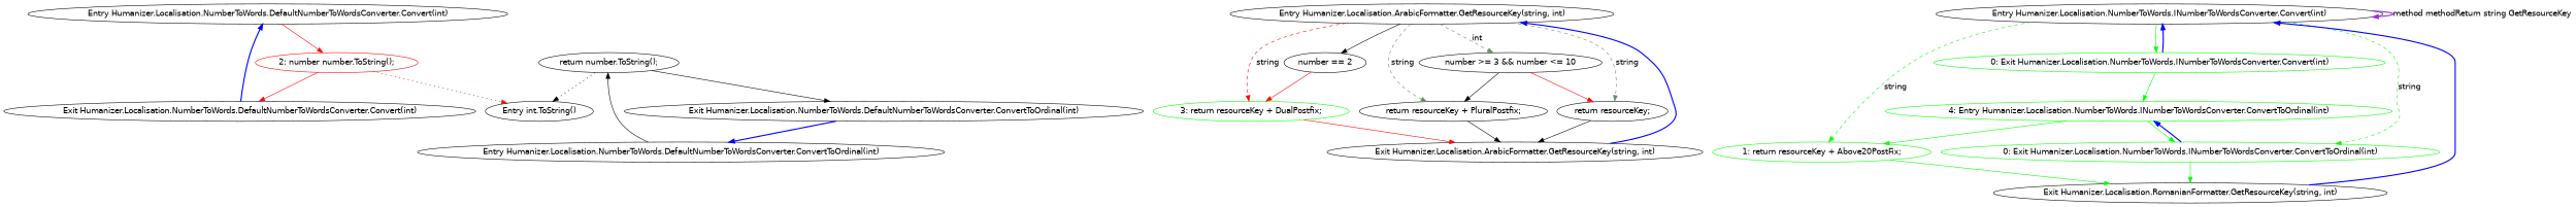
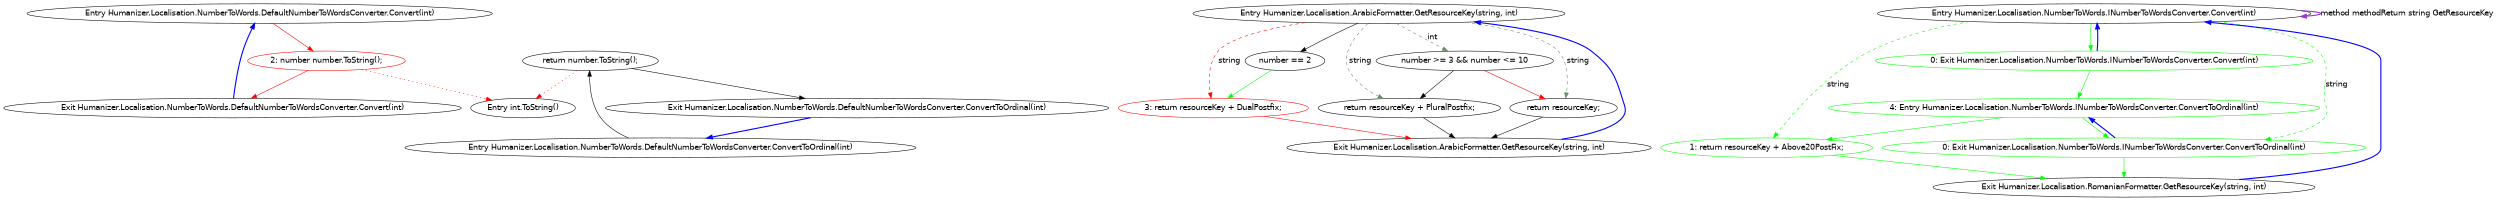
  digraph {
    fontname="DejaVu Sans"
    node [cluster="Humanizer.Localisation.ArabicFormatter.GetResourceKey(string, int)" fontname="DejaVu Sans" span="4-4"]
    edge [color=green fontname="DejaVu Sans" style=solid]
    n1 [cluster="Humanizer.Localisation.NumberToWords.DefaultNumberToWordsConverter.Convert(int)" label="Entry Humanizer.Localisation.NumberToWords.DefaultNumberToWordsConverter.Convert(int)"]
    n2 [cluster="Humanizer.Localisation.NumberToWords.DefaultNumberToWordsConverter.Convert(int)" color=red community=0 label="2: number number.ToString();" span="6-6"]
    n3 [cluster="Humanizer.Localisation.NumberToWords.DefaultNumberToWordsConverter.Convert(int)" label="Exit Humanizer.Localisation.NumberToWords.DefaultNumberToWordsConverter.Convert(int)"]
    n4 [cluster="int.ToString()" label="Entry int.ToString()" span="0-0"]
    n5 [cluster="Humanizer.Localisation.NumberToWords.DefaultNumberToWordsConverter.ConvertToOrdinal(int)" label="Entry Humanizer.Localisation.NumberToWords.DefaultNumberToWordsConverter.ConvertToOrdinal(int)" span="9-9"]
    n6 [cluster="Humanizer.Localisation.NumberToWords.DefaultNumberToWordsConverter.ConvertToOrdinal(int)" label="return number.ToString();" span="11-11"]
    n7 [cluster="Humanizer.Localisation.NumberToWords.DefaultNumberToWordsConverter.ConvertToOrdinal(int)" label="Exit Humanizer.Localisation.NumberToWords.DefaultNumberToWordsConverter.ConvertToOrdinal(int)" span="9-9"]
    n8 [file="DefaultFormatter.cs" label="Entry Humanizer.Localisation.ArabicFormatter.GetResourceKey(string, int)" span="7-7"]
    n9 [file="DefaultFormatter.cs" label="number == 2" span="10-10"]
-   n10 [color=green community=0 file="DefaultFormatter.cs" label="3: return resourceKey + DualPostfix;" span="11-11"]
+   n10 [color=red community=0 file="DefaultFormatter.cs" label="3: return resourceKey + DualPostfix;" span="11-11"]
    n11 [file="DefaultFormatter.cs" label="number >= 3 && number <= 10" span="14-14"]
    n12 [file="DefaultFormatter.cs" label="return resourceKey + PluralPostfix;" span="15-15"]
    n13 [file="DefaultFormatter.cs" label="return resourceKey;" span="17-17"]
    n14 [file="DefaultFormatter.cs" label="Exit Humanizer.Localisation.ArabicFormatter.GetResourceKey(string, int)" span="7-7"]
    n15 [cluster="Humanizer.Localisation.NumberToWords.INumberToWordsConverter.Convert(int)" file="RomanianFormatter.cs" label="Entry Humanizer.Localisation.NumberToWords.INumberToWordsConverter.Convert(int)" span="12-12"]
    n16 [cluster="Humanizer.Localisation.NumberToWords.INumberToWordsConverter.Convert(int)" color=green community=0 file="RomanianFormatter.cs" label="0: Exit Humanizer.Localisation.NumberToWords.INumberToWordsConverter.Convert(int)" span="12-12"]
    n17 [cluster="Humanizer.Localisation.NumberToWords.INumberToWordsConverter.ConvertToOrdinal(int)" color=green community=0 file="RomanianFormatter.cs" label="0: Exit Humanizer.Localisation.NumberToWords.INumberToWordsConverter.ConvertToOrdinal(int)" span="19-19"]
    n18 [cluster="Humanizer.Localisation.RomanianFormatter.GetResourceKey(string, int)" color=green community=0 file="RomanianFormatter.cs" label="1: return resourceKey + Above20PostFix;" span="15-15"]
    n19 [cluster="Humanizer.Localisation.NumberToWords.INumberToWordsConverter.ConvertToOrdinal(int)" color=green community=0 file="RomanianFormatter.cs" label="4: Entry Humanizer.Localisation.NumberToWords.INumberToWordsConverter.ConvertToOrdinal(int)" span="19-19"]
    n20 [cluster="Humanizer.Localisation.RomanianFormatter.GetResourceKey(string, int)" file="RomanianFormatter.cs" label="Exit Humanizer.Localisation.RomanianFormatter.GetResourceKey(string, int)" span="6-6"]
    n1 -> n2 [color=red]
    n2 -> n3 [color=red]
    n2 -> n4 [color=red style=dotted]
    n3 -> n1 [color=blue style=bold]
    n5 -> n6 [color=""]
-   n6 -> n4 [style=dotted color=""]
+   n6 -> n4 [style=dotted color=red]
    n6 -> n7 [color=""]
    n7 -> n5 [color=blue style=bold]
    n8 -> n9 [color=""]
    n8 -> n10 [color=red label=string style=dashed]
    n8 -> n11 [color=darkseagreen4 label=int style=dashed]
    n8 -> n12 [color=darkseagreen4 label=string style=dashed]
    n8 -> n13 [color=darkseagreen4 label=string style=dashed]
-   n9 -> n10 [color=red]
+   n9 -> n10
    n10 -> n14 [color=red]
    n11 -> n12 [color=""]
    n11 -> n13 [color=red]
    n12 -> n14 [color=""]
    n13 -> n14 [color=""]
    n14 -> n8 [color=blue style=bold]
    n15 -> n15 [color=darkorchid label="method methodReturn string GetResourceKey" style=bold]
    n15 -> n16
    n15 -> n17 [label=string style=dashed]
    n15 -> n18 [label=string style=dashed]
    n16 -> n15 [color=blue style=bold]
    n16 -> n19
    n17 -> n19 [color=blue style=bold]
    n17 -> n20
    n18 -> n20
    n19 -> n17
    n19 -> n18
    n20 -> n15 [color=blue style=bold]
  }
